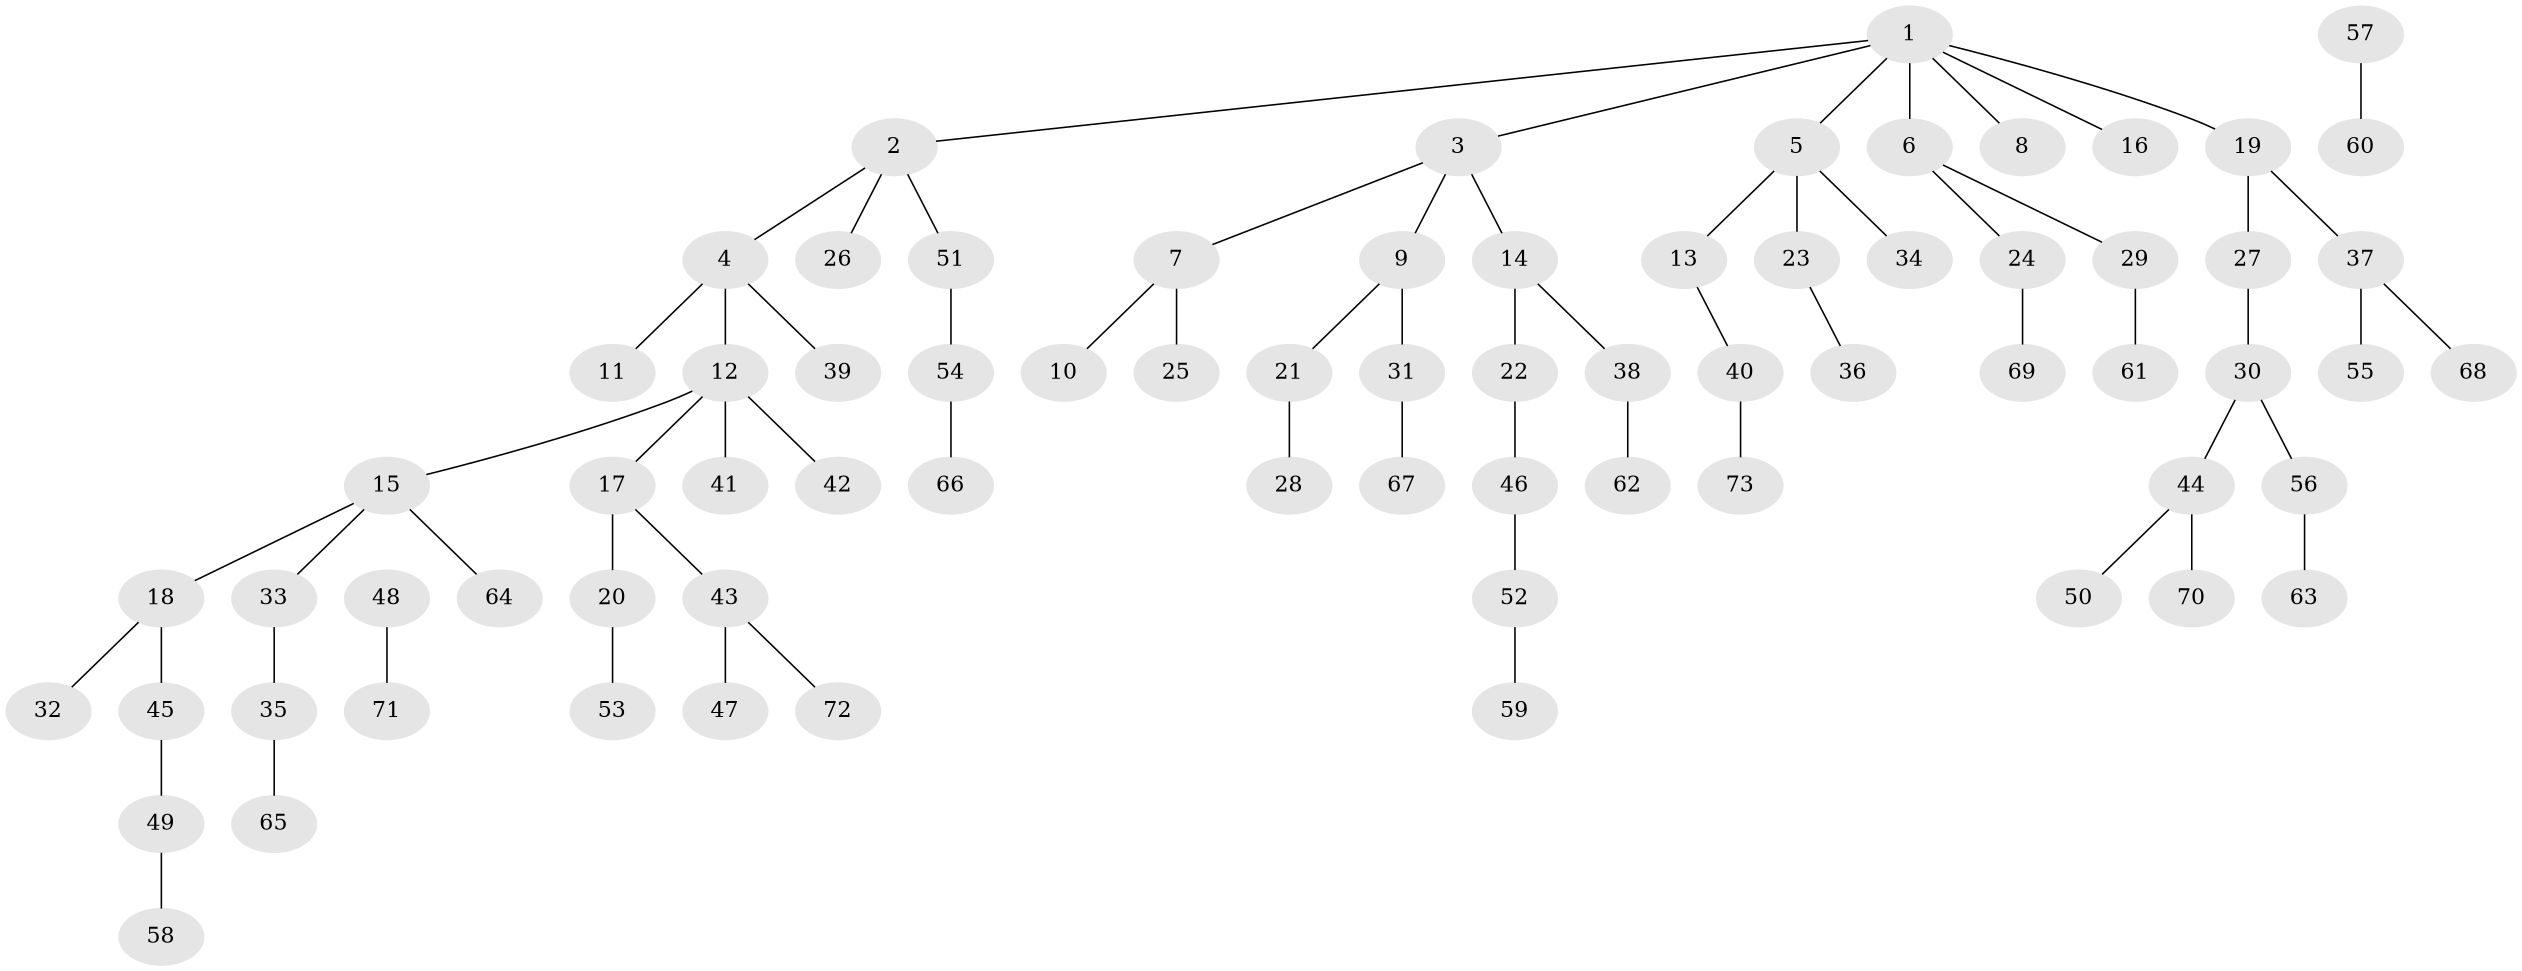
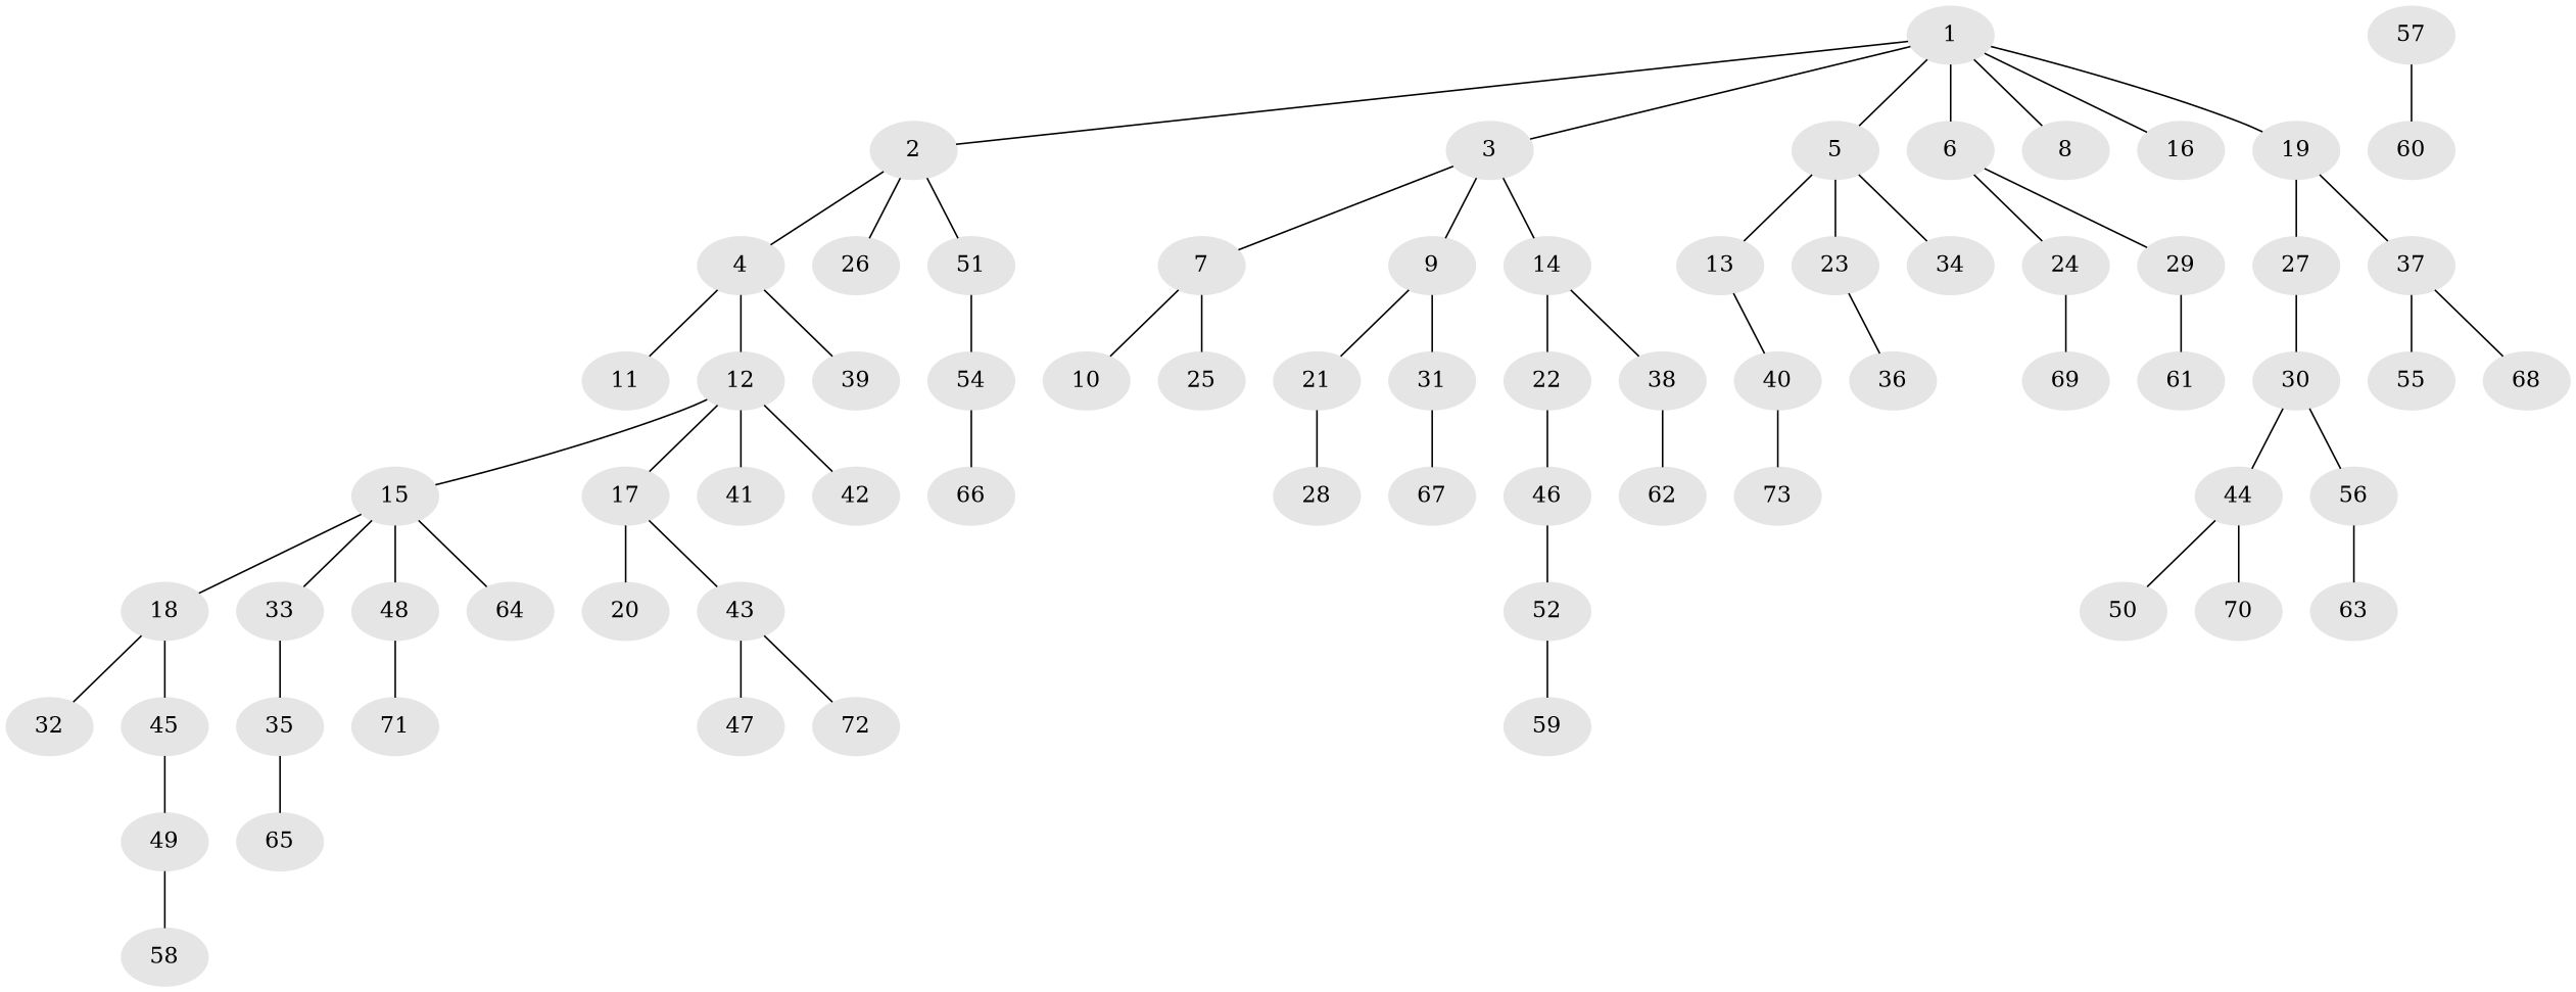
  graph {
    node [color=gray90 style=filled]
    1
    2
    3
    5
    6
    8
    16
    19
    4
    26
    51
    7
    9
    14
    13
    23
    34
    24
    29
    27
    37
    11
    12
    39
    54
    10
    25
    21
    31
    22
    38
    15
    17
    41
    42
    40
    36
    69
    61
    28
    67
    18
    33
    48
    64
    20
    43
    73
    46
    62
    32
    45
    35
    71
-   53
    47
    72
    49
    30
    55
    68
    52
    44
    56
    50
    70
    63
    57
    60
    65
    58
    59
    66
    1 -- 2
    1 -- 3
    1 -- 5
    1 -- 6
    1 -- 8
    1 -- 16
    1 -- 19
    2 -- 4
    2 -- 26
    2 -- 51
    3 -- 7
    3 -- 9
    3 -- 14
    5 -- 13
    5 -- 23
    5 -- 34
    6 -- 24
    6 -- 29
    19 -- 27
    19 -- 37
    4 -- 11
    4 -- 12
    4 -- 39
    51 -- 54
    7 -- 10
    7 -- 25
    9 -- 21
    9 -- 31
    14 -- 22
    14 -- 38
    13 -- 40
    23 -- 36
    24 -- 69
    29 -- 61
    27 -- 30
    37 -- 55
    37 -- 68
    12 -- 15
    12 -- 17
    12 -- 41
    12 -- 42
    54 -- 66
    21 -- 28
    31 -- 67
    22 -- 46
    38 -- 62
    15 -- 18
    15 -- 33
+   15 -- 48
    15 -- 64
    17 -- 20
    17 -- 43
    40 -- 73
    18 -- 32
    18 -- 45
    33 -- 35
    48 -- 71
-   20 -- 53
    43 -- 47
    43 -- 72
    46 -- 52
    45 -- 49
    35 -- 65
    49 -- 58
    30 -- 44
    30 -- 56
    52 -- 59
    44 -- 50
    44 -- 70
    56 -- 63
    57 -- 60
  }
